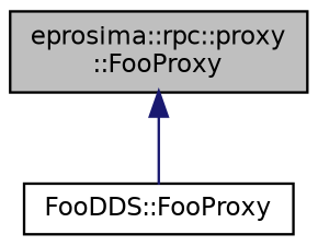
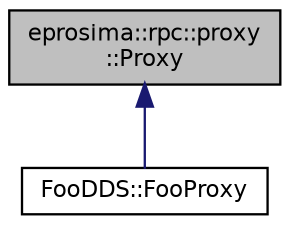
  digraph {
    node [color=black fontname=Helvetica fontsize=10 shape=record style=filled]
-   n1 [fillcolor=grey75 fontcolor=black height=0.2 label="eprosima::rpc::proxy\l::FooProxy" width=0.4]
+   n1 [fillcolor=grey75 fontcolor=black height=0.2 label="eprosima::rpc::proxy\l::Proxy" width=0.4]
    n2 [fillcolor=white height=0.2 label="FooDDS::FooProxy" width=0.4]
    n1 -> n2 [color=midnightblue dir=back fontname=Helvetica fontsize=10 labelfontname=Helvetica labelfontsize=10 style=solid]
  }
